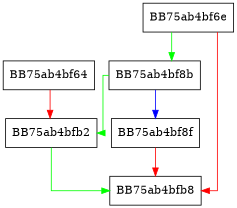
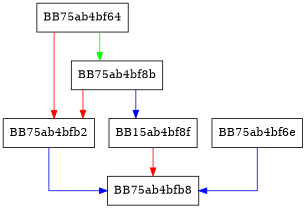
  digraph {
    splines=ortho
    node [shape=box]
    edge [color=blue]
    BB75ab4bf64
    BB75ab4bf8b
    BB75ab4bfb2
-   BB75ab4bf8f
+   BB75ab4bf8f [label=BB15ab4bf8f]
    BB75ab4bf6e
    BB75ab4bfb8
-   BB75ab4bf6e -> BB75ab4bf8b [color=green]
+   BB75ab4bf64 -> BB75ab4bf8b [color=green]
    BB75ab4bf64 -> BB75ab4bfb2 [color=red]
-   BB75ab4bf8b -> BB75ab4bfb2 [color=green]
+   BB75ab4bf8b -> BB75ab4bfb2 [color=red]
    BB75ab4bf8b -> BB75ab4bf8f
-   BB75ab4bfb2 -> BB75ab4bfb8 [color=green]
+   BB75ab4bfb2 -> BB75ab4bfb8
    BB75ab4bf8f -> BB75ab4bfb8 [color=red]
-   BB75ab4bf6e -> BB75ab4bfb8 [color=red]
+   BB75ab4bf6e -> BB75ab4bfb8
  }
